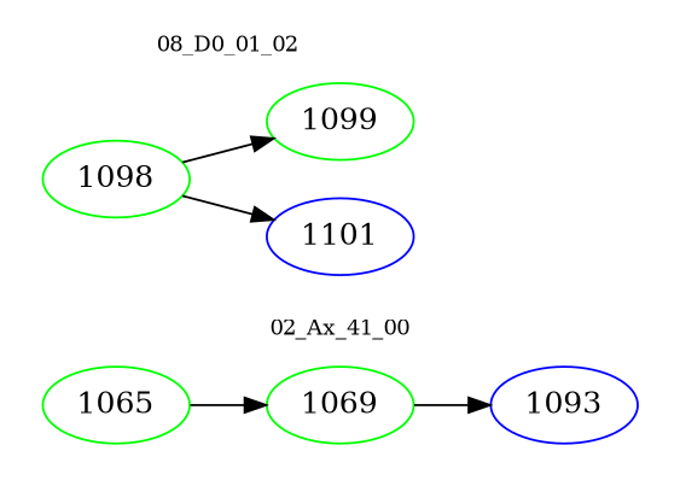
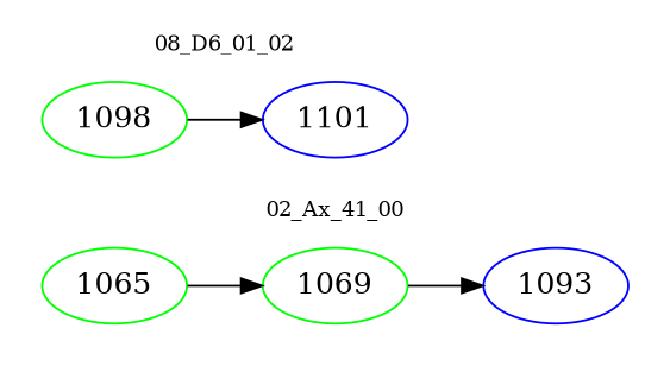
  digraph {
    rankdir=LR
    node [color=green]
    edge [color=black]
    n1 [label=1069]
    n2 [label=1065]
    n3 [color=blue label=1093]
    n4 [label=1098]
    n5 [color=blue label=1101]
-   n6 [label=1099]
    subgraph cluster_1 {
      color=white
      fontsize=10
      label="02_Ax_41_00"
      n1
      n2
      n3
    }
    subgraph cluster_2 {
      color=white
      fontsize=10
-     label="08_D0_01_02"
+     label="08_D6_01_02"
      n4
      n5
-     n6
    }
    n1 -> n3
    n2 -> n1
    n4 -> n5
-   n4 -> n6
  }
